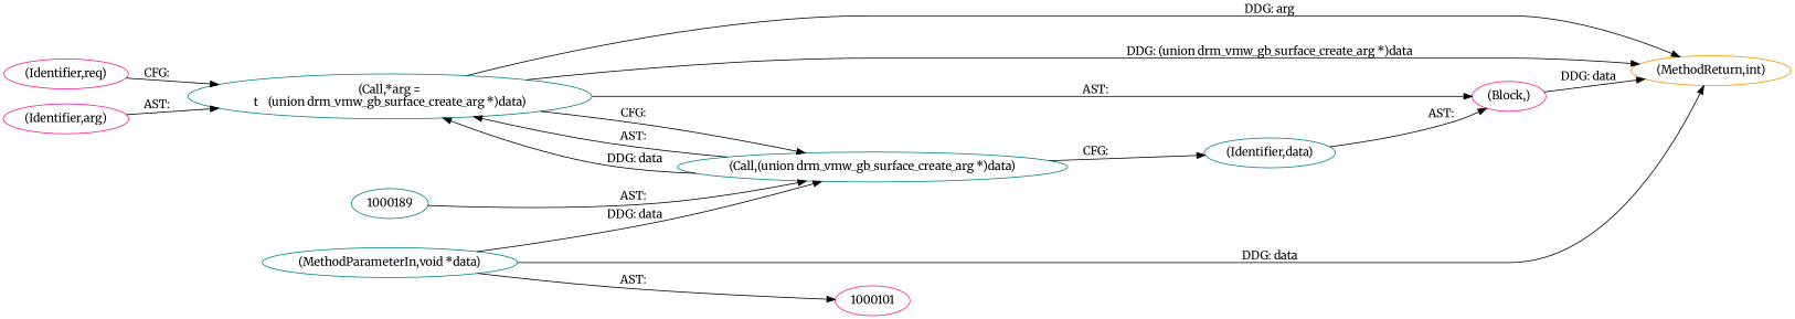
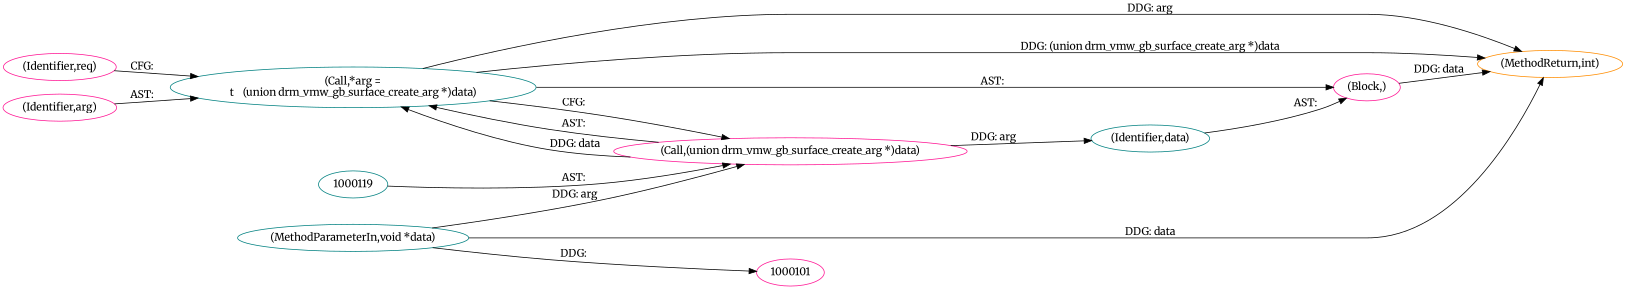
  digraph {
    fontname=Merriweather
    rankdir=LR
    node [color=deeppink fontname=Merriweather]
    edge [fontname=Merriweather]
    n1 [color=teal label="(Call,*arg =\n\t    (union drm_vmw_gb_surface_create_arg *)data)"]
-   n2 [color=teal label="(Call,(union drm_vmw_gb_surface_create_arg *)data)"]
+   n2 [label="(Call,(union drm_vmw_gb_surface_create_arg *)data)"]
    n3 [color=darkorange label="(MethodReturn,int)"]
    n4 [label="(Block,)"]
    n5 [color=teal label="(Identifier,data)"]
    n6 [color=teal label="(MethodParameterIn,void *data)"]
    1000101
    n8 [label="(Identifier,req)"]
    n9 [label="(Identifier,arg)"]
-   1000119 [color=teal label=1000189]
+   1000119 [color=teal]
    n1 -> n2 [label="CFG: "]
    n1 -> n3 [label="DDG: arg"]
    n1 -> n3 [label="DDG: (union drm_vmw_gb_surface_create_arg *)data"]
    n1 -> n4 [label="AST: "]
    n2 -> n1 [label="AST: "]
    n2 -> n1 [label="DDG: data"]
-   n2 -> n5 [label="CFG: "]
+   n2 -> n5 [label="DDG: arg"]
    n4 -> n3 [label="DDG: data"]
    n5 -> n4 [label="AST: "]
-   n6 -> n2 [label="DDG: data"]
+   n6 -> n2 [label="DDG: arg"]
    n6 -> n3 [label="DDG: data"]
-   n6 -> 1000101 [label="AST: "]
+   n6 -> 1000101 [label="DDG: "]
    n8 -> n1 [label="CFG: "]
    n9 -> n1 [label="AST: "]
    1000119 -> n2 [label="AST: "]
  }
